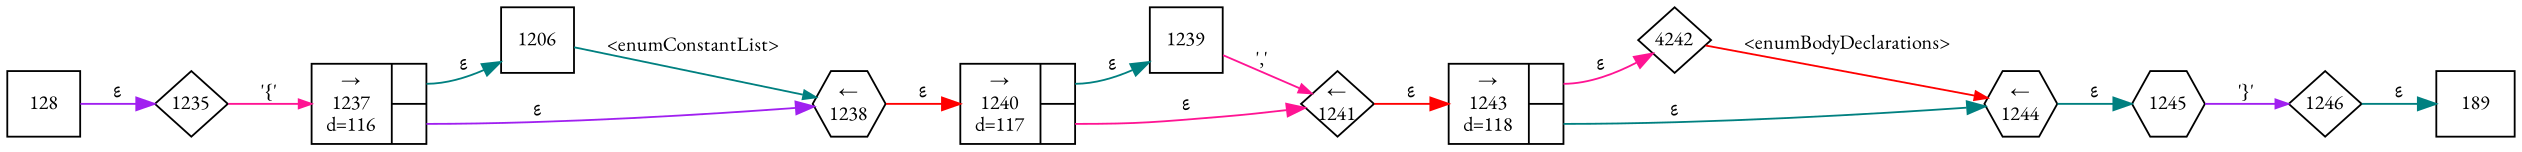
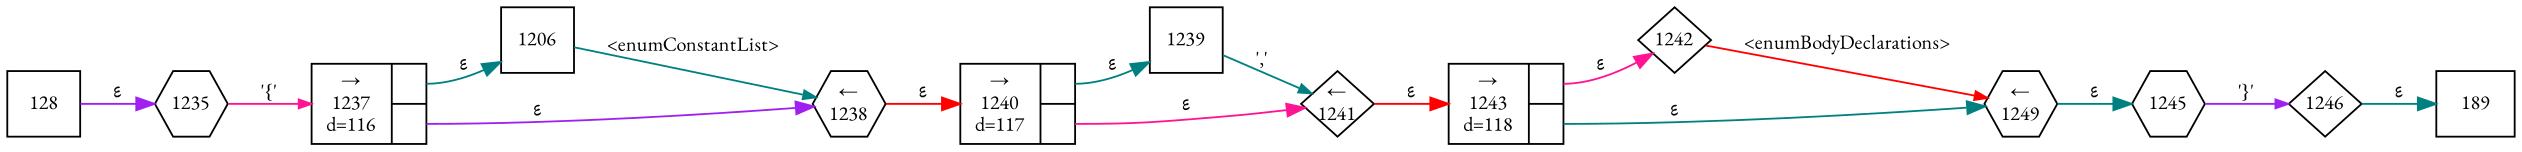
  digraph {
    fontname="EB Garamond"
    rankdir=LR
    node [fixedsize=true fontname="EB Garamond" fontsize=11 shape=box peripheries=1]
    edge [color=teal fontname="EB Garamond"]
    n1 [label=189 width=.6 peripheries=""]
-   n2 [label=1235 shape=diamond width=.55]
+   n2 [label=1235 shape=hexagon width=.55]
    n3 [fixedsize=false label="{&rarr;\n1237\nd=116|{<p0>|<p1>}}" shape=record]
    n4 [label=1206 width=.55]
    n5 [label="&larr;\n1238" shape=hexagon width=.55]
    n6 [fixedsize=false label="{&rarr;\n1240\nd=117|{<p0>|<p1>}}" shape=record]
    n7 [label=1239 width=.55]
    n8 [label="&larr;\n1241" shape=diamond width=.55]
    n9 [fixedsize=false label="{&rarr;\n1243\nd=118|{<p0>|<p1>}}" shape=record]
-   n10 [label=4242 shape=diamond width=.55]
-   n11 [label="&larr;\n1244" shape=hexagon width=.55]
+   n10 [label=1242 shape=diamond width=.55]
+   n11 [label="&larr;\n1249" shape=hexagon width=.55]
    n12 [label=1245 shape=hexagon width=.55]
    n13 [label=128 width=.55]
    n14 [label=1246 shape=diamond width=.55]
    n2 -> n3 [arrowhead=normal arrowsize=.7 color=deeppink fontsize=11 label="'{'"]
    n3 -> n4 [label="&epsilon;" tailport=p0]
    n3 -> n5 [color=purple label="&epsilon;" tailport=p1]
    n4 -> n5 [arrowhead=normal arrowsize=.7 fontsize=11 label="<enumConstantList>"]
    n5 -> n6 [color=red label="&epsilon;"]
    n6 -> n7 [label="&epsilon;" tailport=p0]
    n6 -> n8 [color=deeppink label="&epsilon;" tailport=p1]
-   n7 -> n8 [arrowhead=normal arrowsize=.7 color=deeppink fontsize=11 label="','"]
+   n7 -> n8 [arrowhead=normal arrowsize=.7 fontsize=11 label="','"]
    n8 -> n9 [color=red label="&epsilon;"]
    n9 -> n10 [color=deeppink label="&epsilon;" tailport=p0]
    n9 -> n11 [label="&epsilon;" tailport=p1]
    n10 -> n11 [arrowhead=normal arrowsize=.7 color=red fontsize=11 label="<enumBodyDeclarations>"]
    n11 -> n12 [label="&epsilon;"]
    n12 -> n14 [arrowhead=normal arrowsize=.7 color=purple fontsize=11 label="'}'"]
    n13 -> n2 [color=purple label="&epsilon;"]
    n14 -> n1 [label="&epsilon;"]
  }
